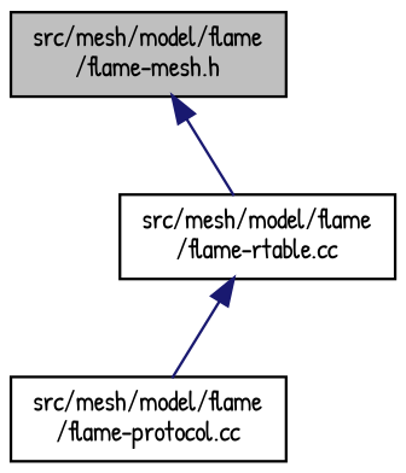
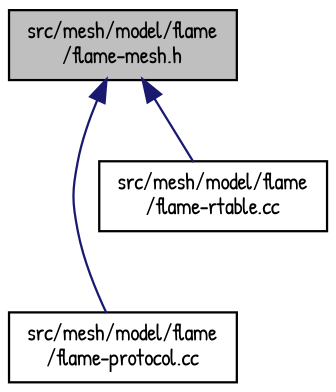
  digraph {
    fontname="Patrick Hand"
    node [color=black fillcolor=white fontname="Patrick Hand" fontsize=10 shape=record style=filled]
    edge [color=midnightblue dir=back fontname="Patrick Hand" fontsize=10 labelfontname=Helvetica labelfontsize=10 style=solid]
    n1 [fillcolor=grey75 fontcolor=black height=0.2 label="src/mesh/model/flame\l/flame-mesh.h" width=0.4]
    n2 [height=0.2 label="src/mesh/model/flame\l/flame-protocol.cc" width=0.4]
    n3 [height=0.2 label="src/mesh/model/flame\l/flame-rtable.cc" width=0.4]
-   n3 -> n2
+   n1 -> n2
    n1 -> n3
  }
